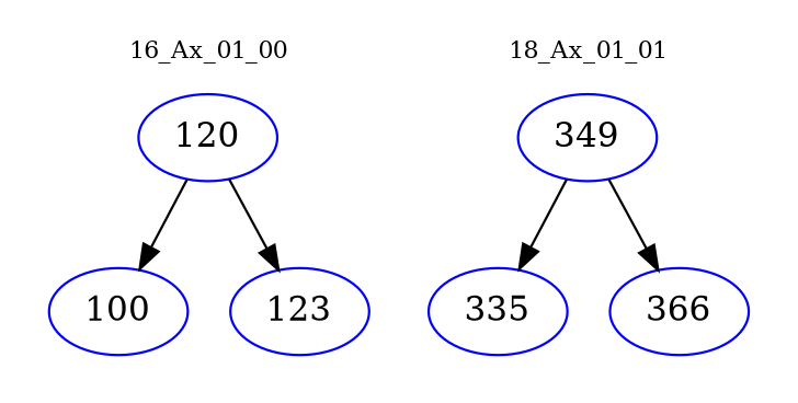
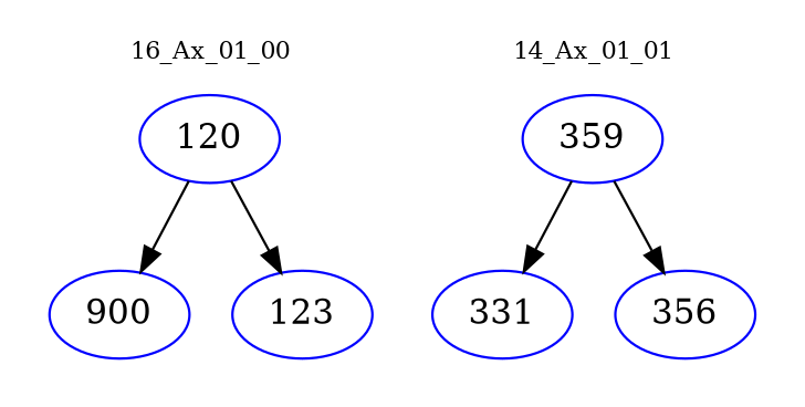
  digraph {
    node [color=blue]
    edge [color=black]
    n1 [label=120]
-   n2 [label=100]
+   n2 [label=900]
    n3 [label=123]
-   n4 [label=349]
-   n5 [label=335]
-   n6 [label=366]
+   n4 [label=359]
+   n5 [label=331]
+   n6 [label=356]
    subgraph cluster_1 {
      color=white
      fontsize=10
      label="16_Ax_01_00"
      n1
      n2
      n3
    }
    subgraph cluster_2 {
      color=white
      fontsize=10
-     label="18_Ax_01_01"
+     label="14_Ax_01_01"
      n4
      n5
      n6
    }
    n1 -> n2
    n1 -> n3
    n4 -> n5
    n4 -> n6
  }
